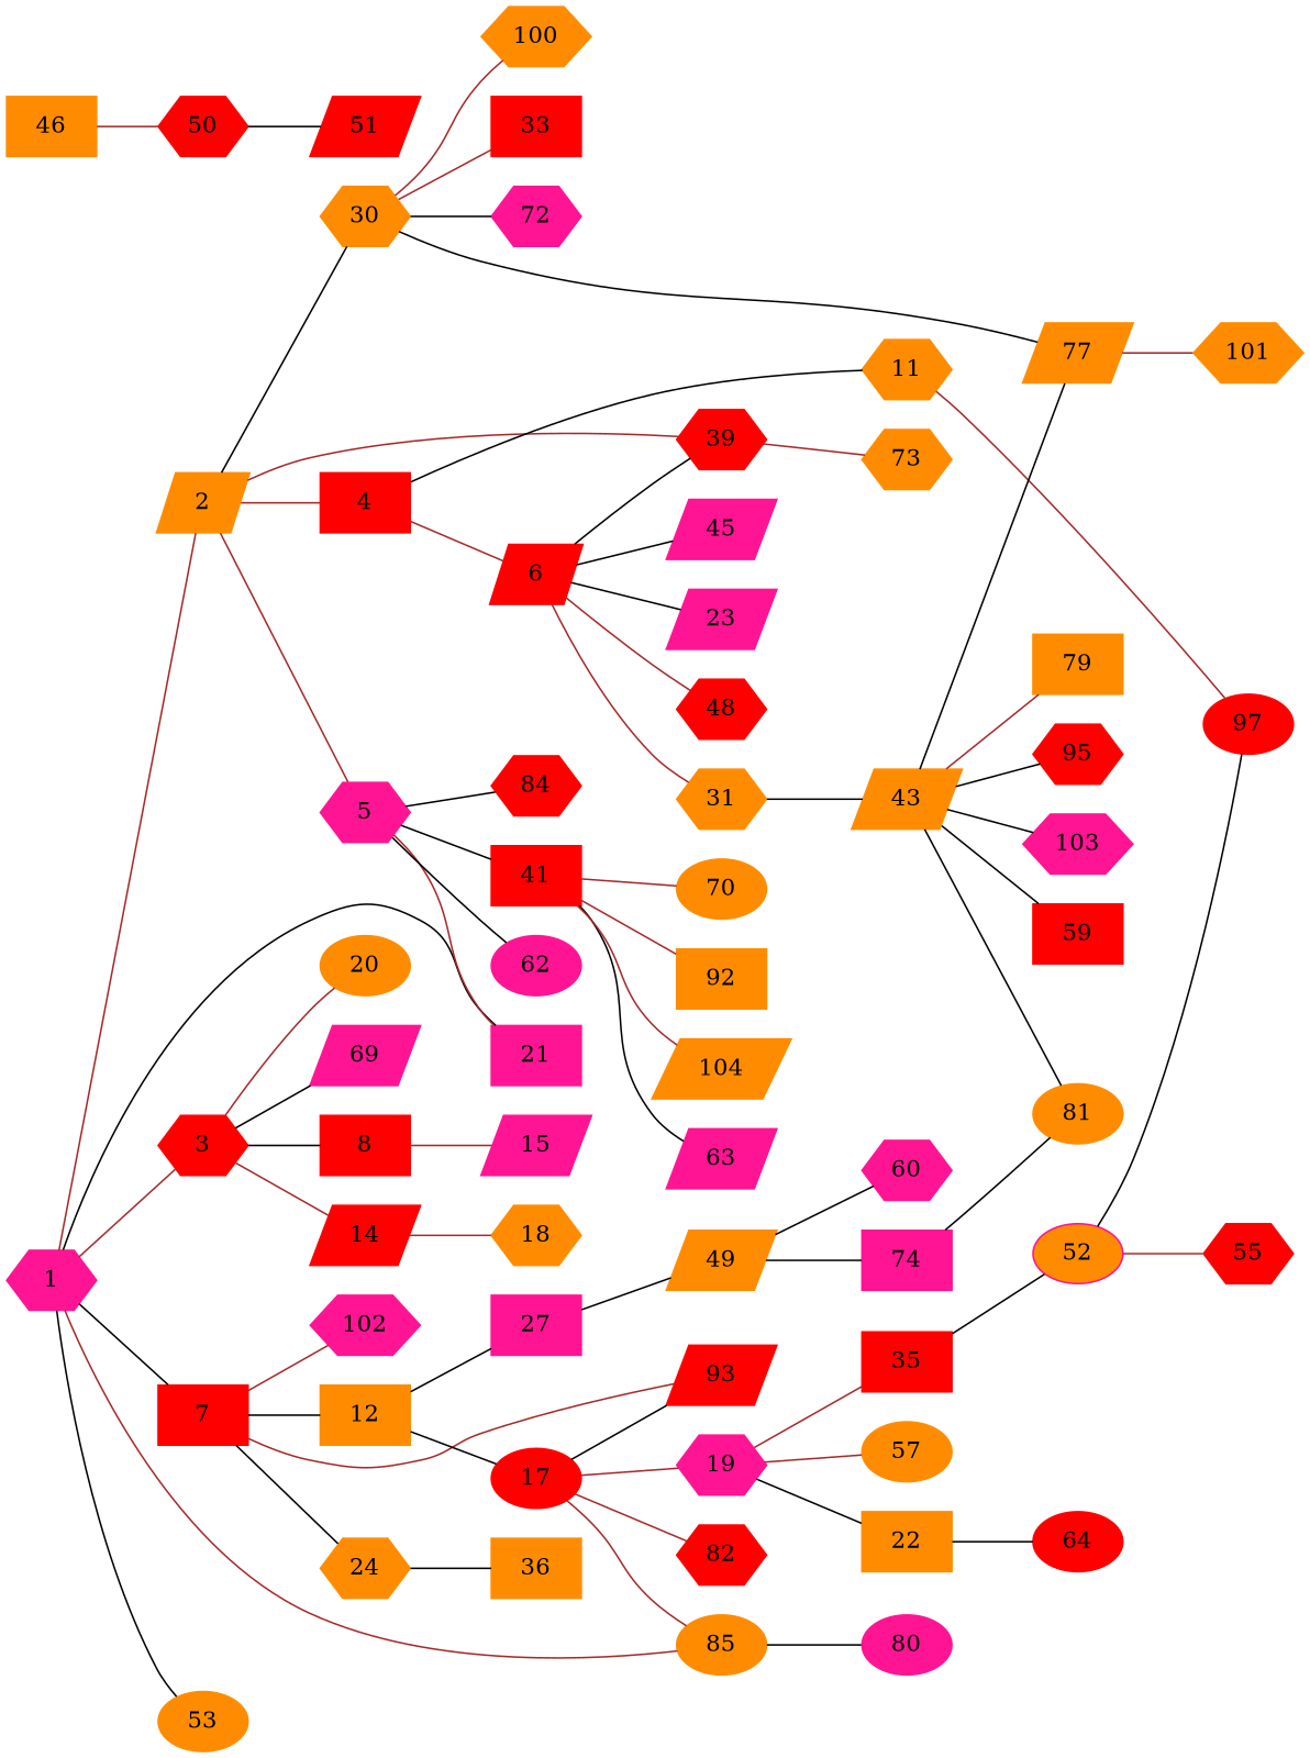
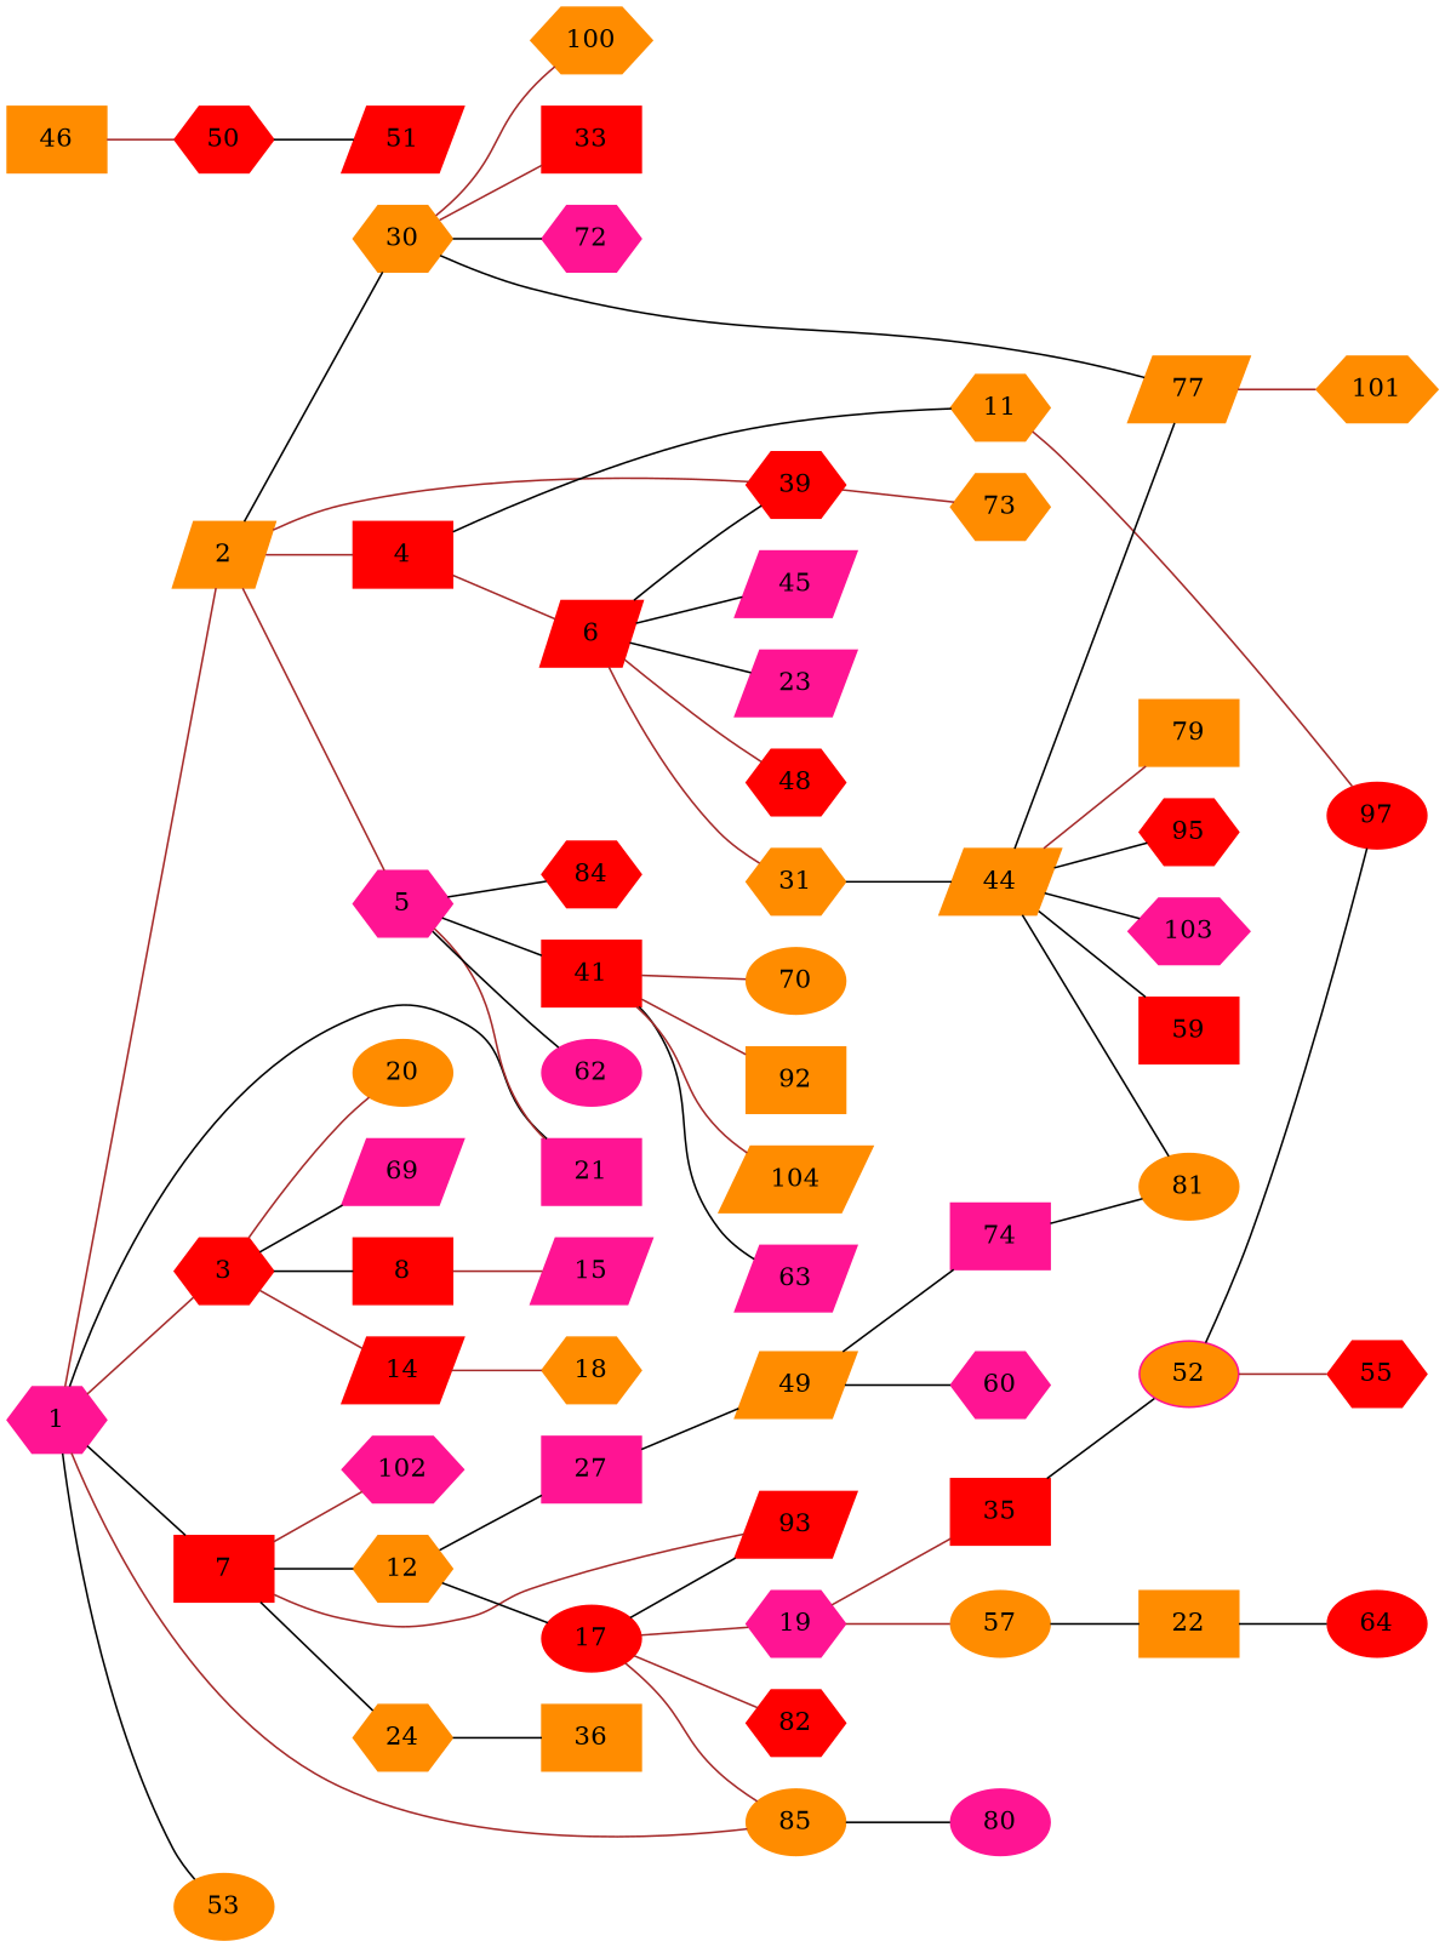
  graph {
    rankdir=LR
    node [color=darkorange shape=hexagon style=filled]
    edge [color=black]
    1 [color=deeppink super="+26"]
    2 [shape=parallelogram]
    3 [color=red super="+10"]
    7 [color=red shape=box super="+28"]
    21 [color=deeppink shape=box super="+42"]
    n6 [label=85 shape=ellipse super="+40"]
    53 [shape=ellipse]
    4 [color=red shape=box super="+32"]
    5 [color=deeppink super="+9"]
    30 [super="+54"]
    39 [color=red super="+43"]
    8 [color=red shape=box super="+89"]
    14 [color=red shape=parallelogram super="+61"]
    20 [shape=ellipse super="+88"]
    69 [color=deeppink shape=parallelogram super="+76"]
-   12 [shape=box super="+13"]
+   12 [super="+13"]
    24
    93 [color=red shape=parallelogram]
    102 [color=deeppink]
    80 [color=deeppink shape=ellipse]
    6 [color=red shape=parallelogram super="+98"]
    11 [super="+66"]
    41 [color=red shape=box super="+96"]
    62 [color=deeppink shape=ellipse super="+67"]
    84 [color=red]
    33 [color=red shape=box]
    72 [color=deeppink]
    77 [shape=parallelogram super="+86"]
    100
    73
    15 [color=deeppink shape=parallelogram super="+16"]
    18 [super="+65"]
    23 [color=deeppink shape=parallelogram]
    31
    45 [color=deeppink shape=parallelogram super="+78"]
    48 [color=red super="+68"]
    97 [color=red shape=ellipse]
    63 [color=deeppink shape=parallelogram super="+83"]
    70 [shape=ellipse super="+75"]
    92 [shape=box]
    104 [shape=parallelogram]
-   44 [shape=parallelogram super="+58" label=43]
+   44 [shape=parallelogram super="+58"]
    17 [color=red shape=ellipse super="+29"]
    27 [color=deeppink shape=box super="+38"]
    36 [shape=box super="+85"]
    19 [color=deeppink super="+34"]
    82 [color=red]
    49 [shape=parallelogram super="+91"]
    22 [shape=box super="+37"]
    35 [color=red shape=box super="+87"]
    57 [shape=ellipse]
    64 [color=red shape=ellipse super="+90"]
    52 [color=deeppink fillcolor=darkorange shape=ellipse super="+56"]
    46 [shape=box super="+47"]
    50 [color=red]
    60 [color=deeppink super="+71"]
    74 [color=deeppink shape=box super="+99"]
    101
    59 [color=red shape=box]
    79 [shape=box]
    95 [color=red]
    103 [color=deeppink]
    81 [shape=ellipse]
    55 [color=red]
    51 [color=red shape=parallelogram super="+94"]
    1 -- 2 [color=brown]
    1 -- 3 [color=brown]
    1 -- 7
    1 -- 21
    1 -- n6 [color=brown]
    1 -- 53
    2 -- 4 [color=brown]
    2 -- 5 [color=brown]
    2 -- 30
    2 -- 39 [color=brown]
    3 -- 8
    3 -- 14 [color=brown]
    3 -- 20 [color=brown]
    3 -- 69
    7 -- 12
    7 -- 24
    7 -- 93 [color=brown]
    7 -- 102 [color=brown]
    n6 -- 80
    4 -- 6 [color=brown]
    4 -- 11
    5 -- 21 [color=brown]
    5 -- 41
    5 -- 62
    5 -- 84
    30 -- 33 [color=brown]
    30 -- 72
    30 -- 77
    30 -- 100 [color=brown]
    39 -- 73 [color=brown]
    8 -- 15 [color=brown]
    14 -- 18 [color=brown]
    12 -- 17
    12 -- 27
    24 -- 36
    6 -- 39
    6 -- 23
    6 -- 31 [color=brown]
    6 -- 45
    6 -- 48 [color=brown]
    11 -- 97 [color=brown]
    41 -- 63
    41 -- 70 [color=brown]
    41 -- 92 [color=brown]
    41 -- 104 [color=brown]
    77 -- 101 [color=brown]
    31 -- 44
    44 -- 77
    44 -- 59
    44 -- 79 [color=brown]
    44 -- 95
    44 -- 103
    44 -- 81
    17 -- n6 [color=brown]
    17 -- 93
    17 -- 19 [color=brown]
    17 -- 82 [color=brown]
    27 -- 49
-   19 -- 22
+   57 -- 22
    19 -- 35 [color=brown]
    19 -- 57 [color=brown]
    49 -- 60
    49 -- 74
    22 -- 64
    35 -- 52
    52 -- 97
    52 -- 55 [color=brown]
    46 -- 50 [color=brown]
    50 -- 51
    74 -- 81
  }
